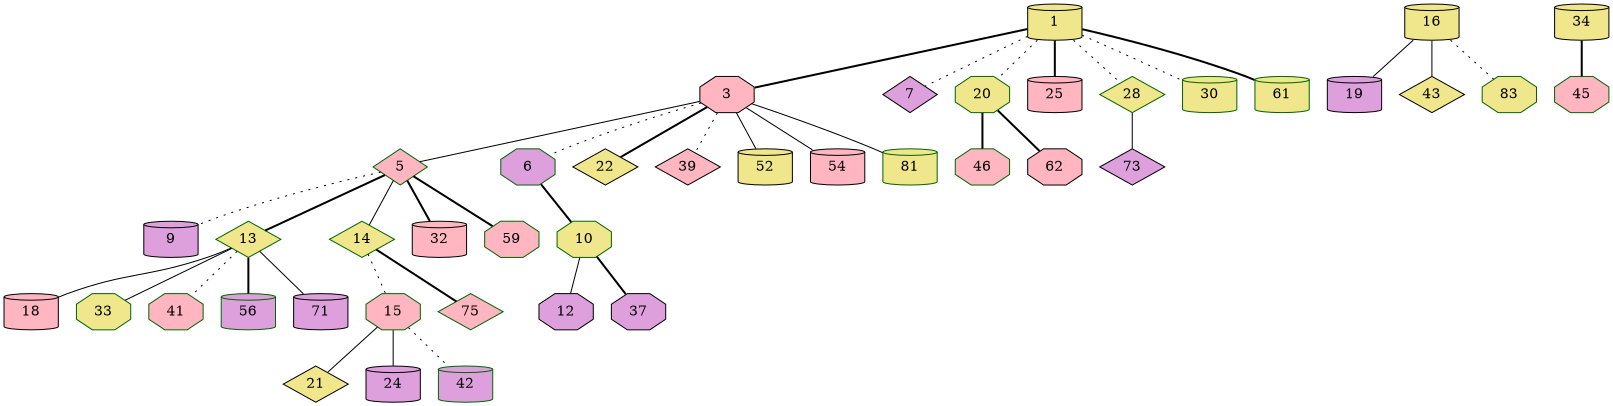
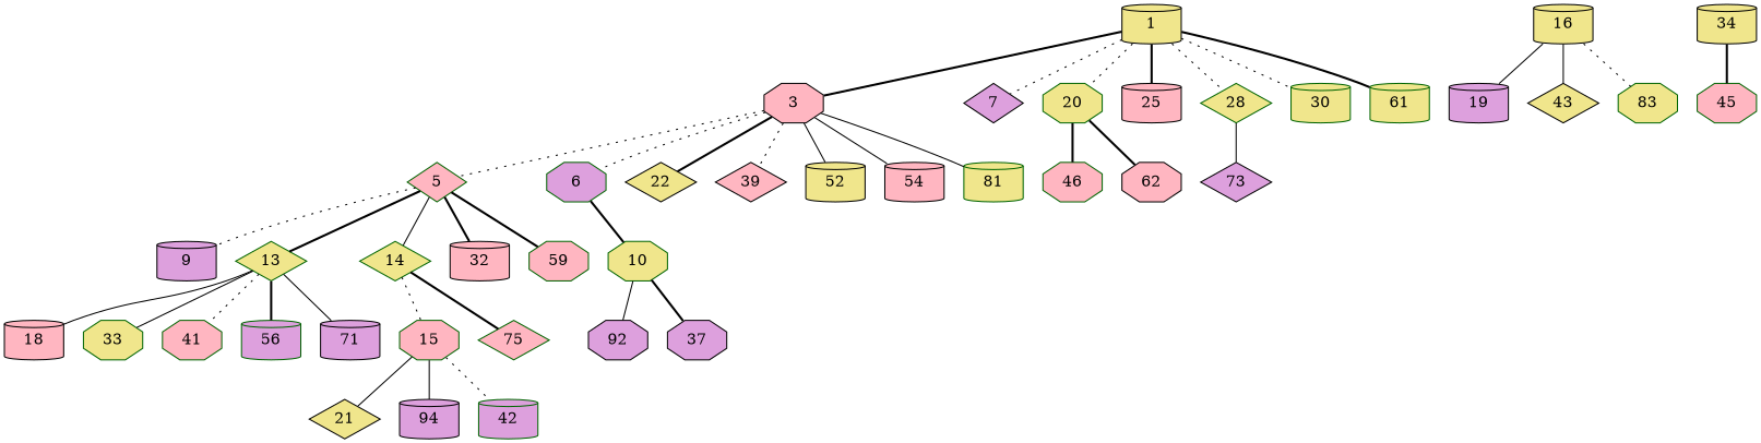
  graph {
    node [color=black fillcolor=khaki shape=cylinder style=filled]
    edge [style=bold]
    1 [super="+2"]
    3 [fillcolor=lightpink shape=octagon super="+4"]
    7 [fillcolor=plum shape=diamond super="+29+82+49"]
    20 [color=darkgreen shape=octagon super="+67"]
    25 [fillcolor=lightpink super="+36"]
    28 [color=darkgreen shape=diamond super="+50+44"]
    30 [color=darkgreen super="+53"]
    61 [color=darkgreen]
    5 [color=darkgreen fillcolor=lightpink shape=diamond super="+27+8+17+64"]
    6 [color=darkgreen fillcolor=plum shape=octagon super="+48"]
    22 [shape=diamond]
    39 [fillcolor=lightpink shape=diamond]
    52
    54 [fillcolor=lightpink super="+57"]
    81 [color=darkgreen]
    46 [color=darkgreen fillcolor=lightpink shape=octagon]
    62 [fillcolor=lightpink shape=octagon]
    73 [fillcolor=plum shape=diamond super="+78"]
    9 [fillcolor=plum]
    13 [color=darkgreen shape=diamond super="+35"]
    14 [color=darkgreen shape=diamond]
    32 [fillcolor=lightpink super="+38"]
    59 [color=darkgreen fillcolor=lightpink shape=octagon]
    10 [color=darkgreen shape=octagon super="+23+26"]
    18 [fillcolor=lightpink super="+47"]
    33 [color=darkgreen shape=octagon]
    41 [color=darkgreen fillcolor=lightpink shape=octagon super="+69"]
    56 [color=darkgreen fillcolor=plum]
    71 [fillcolor=plum]
    15 [color=darkgreen fillcolor=lightpink shape=octagon]
    75 [color=darkgreen fillcolor=lightpink shape=diamond]
-   12 [fillcolor=plum shape=octagon super="+51"]
+   12 [fillcolor=plum shape=octagon super="+51" label=92]
    37 [fillcolor=plum shape=octagon]
    19 [fillcolor=plum]
    16
    43 [shape=diamond]
    83 [color=darkgreen shape=octagon]
    21 [shape=diamond super="+68"]
-   24 [fillcolor=plum]
+   24 [fillcolor=plum label=94]
    42 [color=darkgreen fillcolor=plum super="+66"]
    45 [color=darkgreen fillcolor=lightpink shape=octagon]
    34
    1 -- 3
    1 -- 7 [style=dotted]
    1 -- 20 [style=dotted]
    1 -- 25
    1 -- 28 [style=dotted]
    1 -- 30 [style=dotted]
    1 -- 61
-   3 -- 5 [style=solid]
+   3 -- 5 [style=dotted]
    3 -- 6 [style=dotted]
    3 -- 22
    3 -- 39 [style=dotted]
    3 -- 52 [style=solid]
    3 -- 54 [style=solid]
    3 -- 81 [style=solid]
    20 -- 46
    20 -- 62
    28 -- 73 [style=solid]
    5 -- 9 [style=dotted]
    5 -- 13
    5 -- 14 [style=solid]
    5 -- 32
    5 -- 59
    6 -- 10
    13 -- 18 [style=solid]
    13 -- 33 [style=solid]
    13 -- 41 [style=dotted]
    13 -- 56
    13 -- 71 [style=solid]
    14 -- 15 [style=dotted]
    14 -- 75
    10 -- 12 [style=solid]
    10 -- 37
    15 -- 21 [style=solid]
    15 -- 24 [style=solid]
    15 -- 42 [style=dotted]
    16 -- 19 [style=solid]
    16 -- 43 [style=solid]
    16 -- 83 [style=dotted]
    34 -- 45
  }
